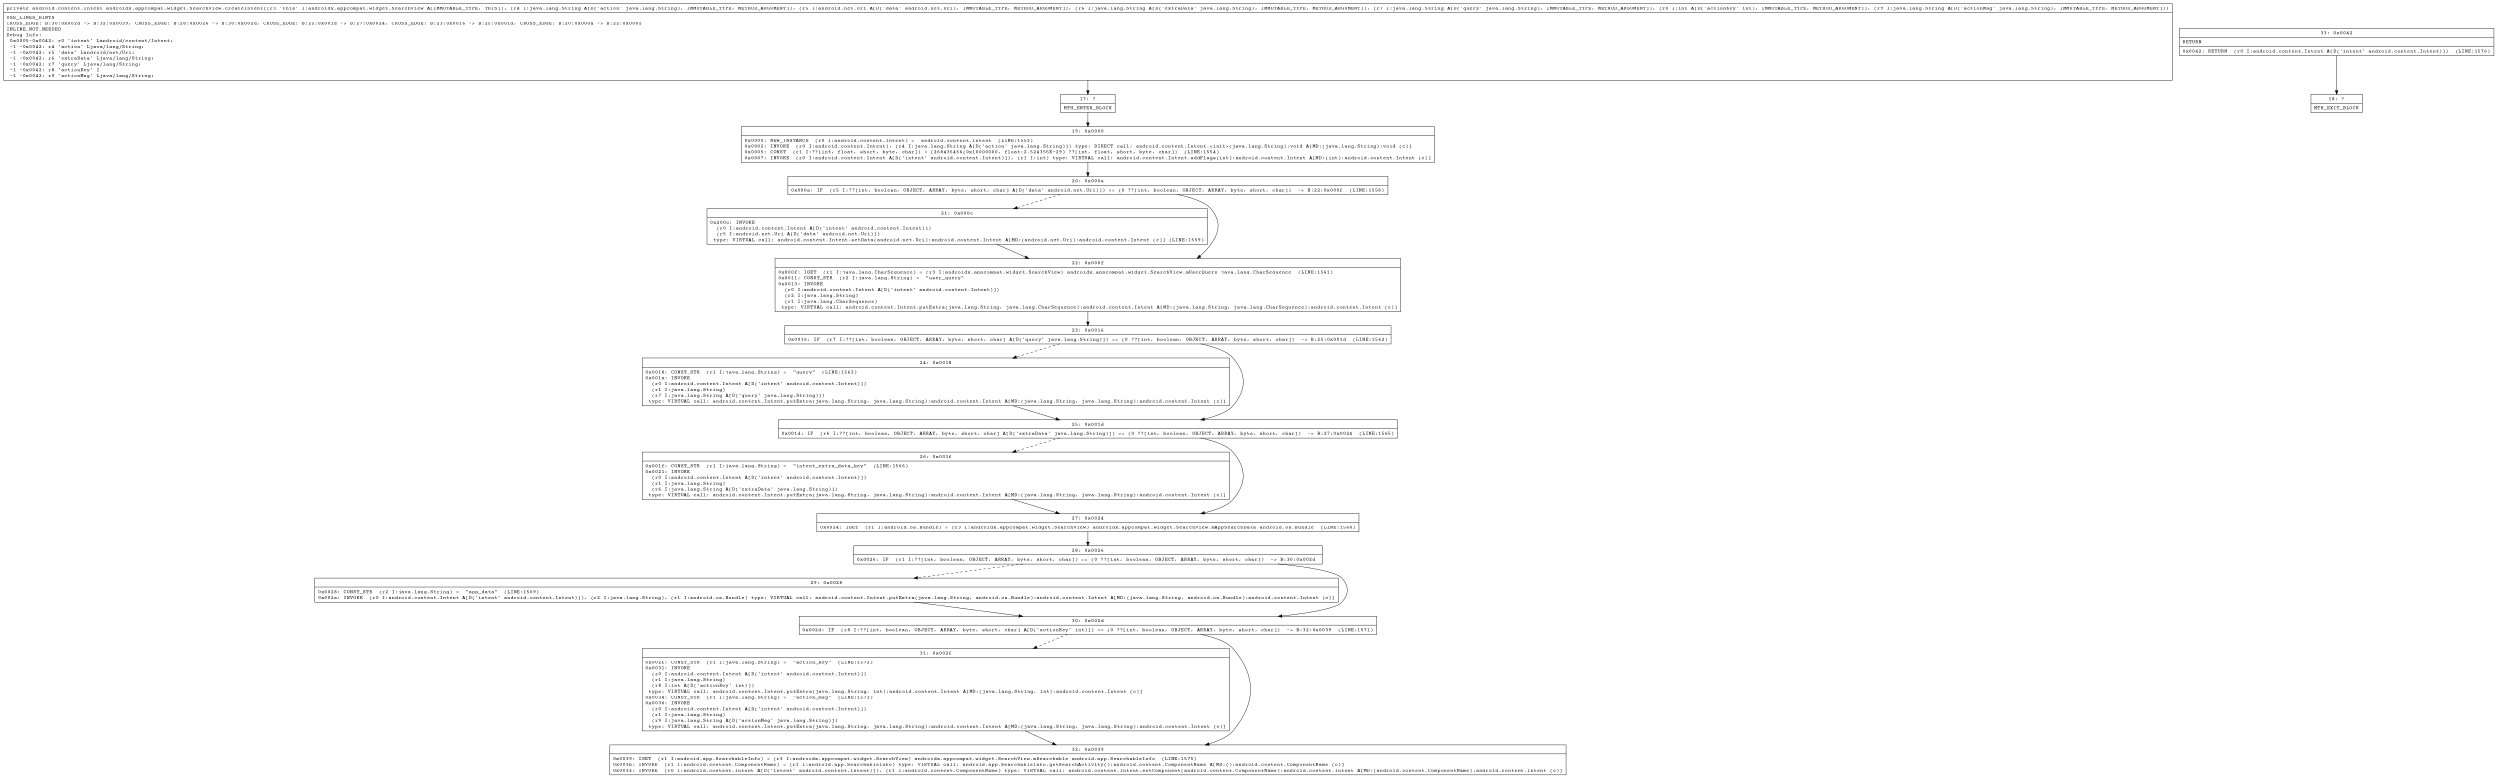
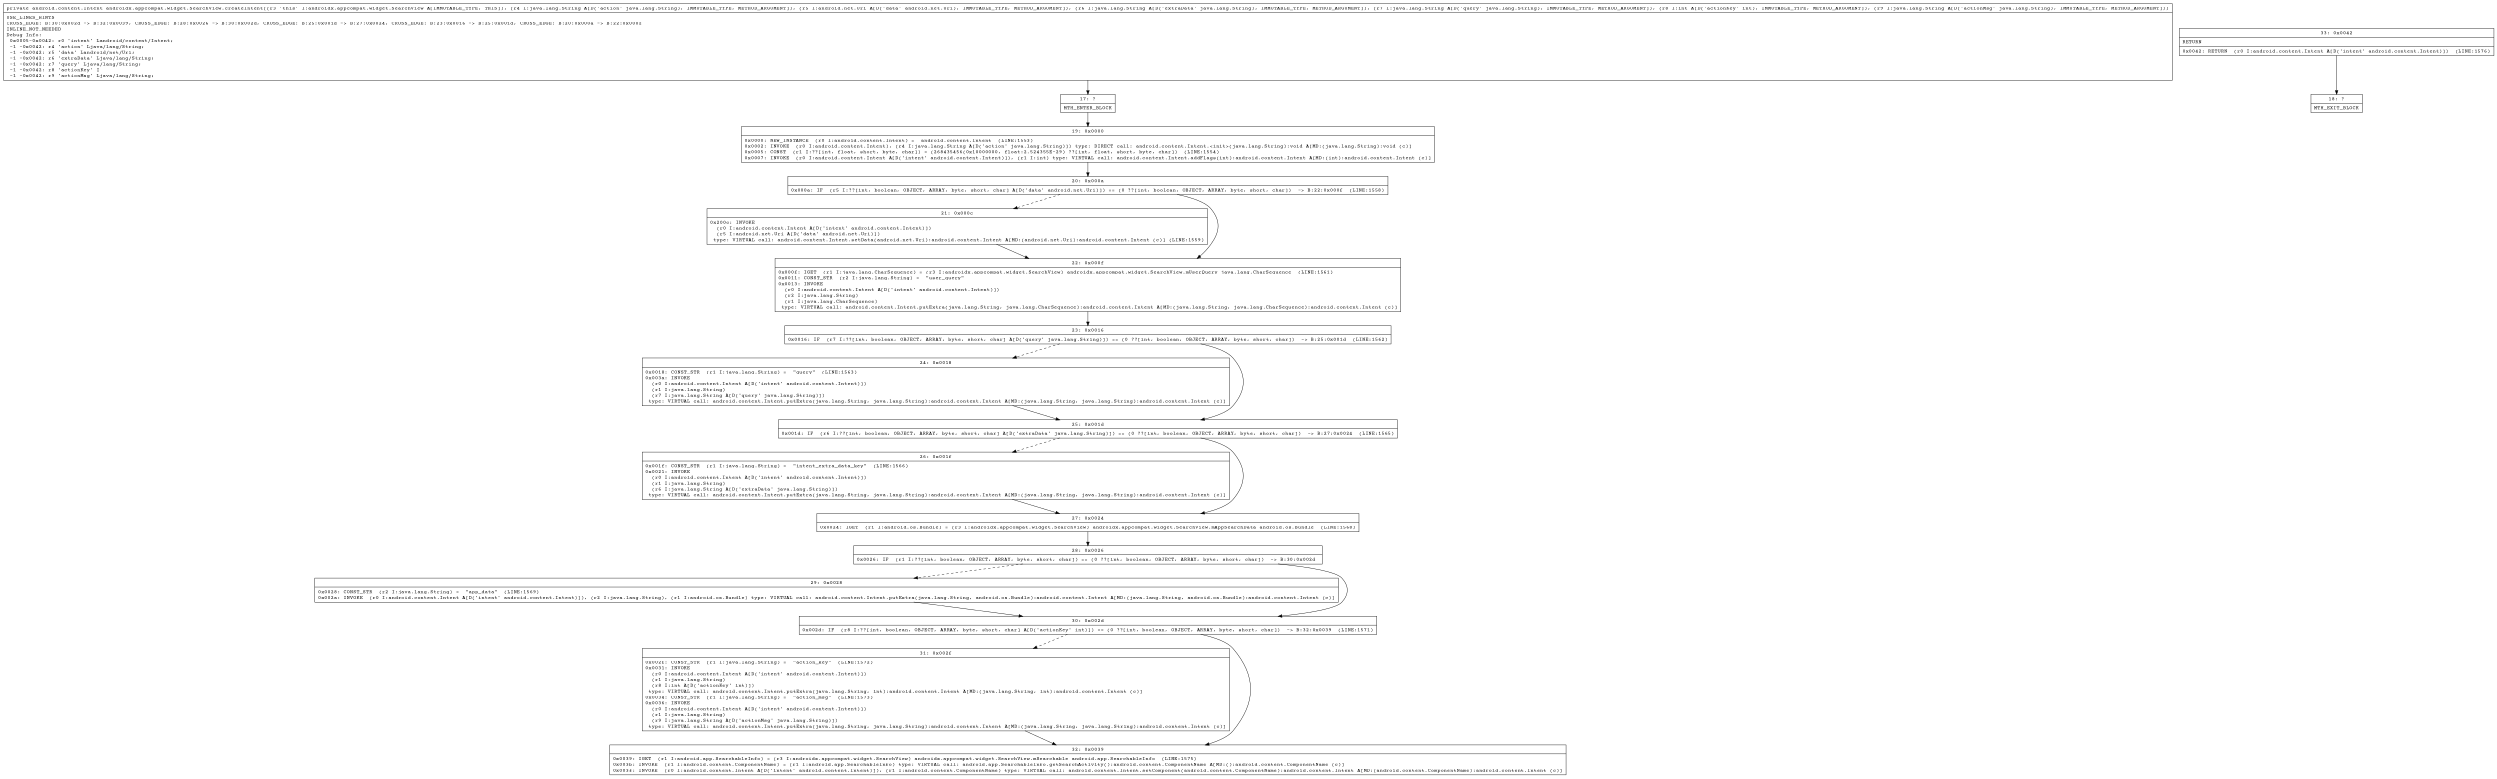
  digraph {
    fontname="Courier Prime"
    node [fontname="Courier Prime" shape=record]
    edge [fontname="Courier Prime"]
    n1 [label="{17\:\ ?|MTH_ENTER_BLOCK\l}"]
    n2 [label="{19\:\ 0x0000|0x0000: NEW_INSTANCE  (r0 I:android.content.Intent) =  android.content.Intent  (LINE:1553)\l0x0002: INVOKE  (r0 I:android.content.Intent), (r4 I:java.lang.String A[D('action' java.lang.String)]) type: DIRECT call: android.content.Intent.\<init\>(java.lang.String):void A[MD:(java.lang.String):void (c)]\l0x0005: CONST  (r1 I:??[int, float, short, byte, char]) = (268435456(0x10000000, float:2.524355E\-29) ??[int, float, short, byte, char])  (LINE:1554)\l0x0007: INVOKE  (r0 I:android.content.Intent A[D('intent' android.content.Intent)]), (r1 I:int) type: VIRTUAL call: android.content.Intent.addFlags(int):android.content.Intent A[MD:(int):android.content.Intent (c)]\l}"]
    n3 [label="{20\:\ 0x000a|0x000a: IF  (r5 I:??[int, boolean, OBJECT, ARRAY, byte, short, char] A[D('data' android.net.Uri)]) == (0 ??[int, boolean, OBJECT, ARRAY, byte, short, char])  \-\> B:22:0x000f  (LINE:1558)\l}"]
    n4 [label="{21\:\ 0x000c|0x200c: INVOKE  \l  (r0 I:android.content.Intent A[D('intent' android.content.Intent)])\l  (r5 I:android.net.Uri A[D('data' android.net.Uri)])\l type: VIRTUAL call: android.content.Intent.setData(android.net.Uri):android.content.Intent A[MD:(android.net.Uri):android.content.Intent (c)] (LINE:1559)\l}"]
    n5 [label="{22\:\ 0x000f|0x000f: IGET  (r1 I:java.lang.CharSequence) = (r3 I:androidx.appcompat.widget.SearchView) androidx.appcompat.widget.SearchView.mUserQuery java.lang.CharSequence  (LINE:1561)\l0x0011: CONST_STR  (r2 I:java.lang.String) =  \"user_query\" \l0x0013: INVOKE  \l  (r0 I:android.content.Intent A[D('intent' android.content.Intent)])\l  (r2 I:java.lang.String)\l  (r1 I:java.lang.CharSequence)\l type: VIRTUAL call: android.content.Intent.putExtra(java.lang.String, java.lang.CharSequence):android.content.Intent A[MD:(java.lang.String, java.lang.CharSequence):android.content.Intent (c)]\l}"]
    n6 [label="{23\:\ 0x0016|0x0016: IF  (r7 I:??[int, boolean, OBJECT, ARRAY, byte, short, char] A[D('query' java.lang.String)]) == (0 ??[int, boolean, OBJECT, ARRAY, byte, short, char])  \-\> B:25:0x001d  (LINE:1562)\l}"]
-   n7 [label="{24\:\ 0x0018|0x0018: CONST_STR  (r1 I:java.lang.String) =  \"query\"  (LINE:1563)\l0x001a: INVOKE  \l  (r0 I:android.content.Intent A[D('intent' android.content.Intent)])\l  (r1 I:java.lang.String)\l  (r7 I:java.lang.String A[D('query' java.lang.String)])\l type: VIRTUAL call: android.content.Intent.putExtra(java.lang.String, java.lang.String):android.content.Intent A[MD:(java.lang.String, java.lang.String):android.content.Intent (c)]\l}"]
+   n7 [label="{24\:\ 0x0018|0x0018: CONST_STR  (r1 I:java.lang.String) =  \"query\"  (LINE:1563)\l0x003a: INVOKE  \l  (r0 I:android.content.Intent A[D('intent' android.content.Intent)])\l  (r1 I:java.lang.String)\l  (r7 I:java.lang.String A[D('query' java.lang.String)])\l type: VIRTUAL call: android.content.Intent.putExtra(java.lang.String, java.lang.String):android.content.Intent A[MD:(java.lang.String, java.lang.String):android.content.Intent (c)]\l}"]
    n8 [label="{25\:\ 0x001d|0x001d: IF  (r6 I:??[int, boolean, OBJECT, ARRAY, byte, short, char] A[D('extraData' java.lang.String)]) == (0 ??[int, boolean, OBJECT, ARRAY, byte, short, char])  \-\> B:27:0x0024  (LINE:1565)\l}"]
    n9 [label="{26\:\ 0x001f|0x001f: CONST_STR  (r1 I:java.lang.String) =  \"intent_extra_data_key\"  (LINE:1566)\l0x0021: INVOKE  \l  (r0 I:android.content.Intent A[D('intent' android.content.Intent)])\l  (r1 I:java.lang.String)\l  (r6 I:java.lang.String A[D('extraData' java.lang.String)])\l type: VIRTUAL call: android.content.Intent.putExtra(java.lang.String, java.lang.String):android.content.Intent A[MD:(java.lang.String, java.lang.String):android.content.Intent (c)]\l}"]
    n10 [label="{27\:\ 0x0024|0x0024: IGET  (r1 I:android.os.Bundle) = (r3 I:androidx.appcompat.widget.SearchView) androidx.appcompat.widget.SearchView.mAppSearchData android.os.Bundle  (LINE:1568)\l}"]
    n11 [label="{28\:\ 0x0026|0x0026: IF  (r1 I:??[int, boolean, OBJECT, ARRAY, byte, short, char]) == (0 ??[int, boolean, OBJECT, ARRAY, byte, short, char])  \-\> B:30:0x002d \l}"]
    n12 [label="{29\:\ 0x0028|0x0028: CONST_STR  (r2 I:java.lang.String) =  \"app_data\"  (LINE:1569)\l0x002a: INVOKE  (r0 I:android.content.Intent A[D('intent' android.content.Intent)]), (r2 I:java.lang.String), (r1 I:android.os.Bundle) type: VIRTUAL call: android.content.Intent.putExtra(java.lang.String, android.os.Bundle):android.content.Intent A[MD:(java.lang.String, android.os.Bundle):android.content.Intent (c)]\l}"]
    n13 [label="{30\:\ 0x002d|0x002d: IF  (r8 I:??[int, boolean, OBJECT, ARRAY, byte, short, char] A[D('actionKey' int)]) == (0 ??[int, boolean, OBJECT, ARRAY, byte, short, char])  \-\> B:32:0x0039  (LINE:1571)\l}"]
    n14 [label="{31\:\ 0x002f|0x002f: CONST_STR  (r1 I:java.lang.String) =  \"action_key\"  (LINE:1572)\l0x0031: INVOKE  \l  (r0 I:android.content.Intent A[D('intent' android.content.Intent)])\l  (r1 I:java.lang.String)\l  (r8 I:int A[D('actionKey' int)])\l type: VIRTUAL call: android.content.Intent.putExtra(java.lang.String, int):android.content.Intent A[MD:(java.lang.String, int):android.content.Intent (c)]\l0x0034: CONST_STR  (r1 I:java.lang.String) =  \"action_msg\"  (LINE:1573)\l0x0036: INVOKE  \l  (r0 I:android.content.Intent A[D('intent' android.content.Intent)])\l  (r1 I:java.lang.String)\l  (r9 I:java.lang.String A[D('actionMsg' java.lang.String)])\l type: VIRTUAL call: android.content.Intent.putExtra(java.lang.String, java.lang.String):android.content.Intent A[MD:(java.lang.String, java.lang.String):android.content.Intent (c)]\l}"]
    n15 [label="{32\:\ 0x0039|0x0039: IGET  (r1 I:android.app.SearchableInfo) = (r3 I:androidx.appcompat.widget.SearchView) androidx.appcompat.widget.SearchView.mSearchable android.app.SearchableInfo  (LINE:1575)\l0x003b: INVOKE  (r1 I:android.content.ComponentName) = (r1 I:android.app.SearchableInfo) type: VIRTUAL call: android.app.SearchableInfo.getSearchActivity():android.content.ComponentName A[MD:():android.content.ComponentName (c)]\l0x003f: INVOKE  (r0 I:android.content.Intent A[D('intent' android.content.Intent)]), (r1 I:android.content.ComponentName) type: VIRTUAL call: android.content.Intent.setComponent(android.content.ComponentName):android.content.Intent A[MD:(android.content.ComponentName):android.content.Intent (c)]\l}"]
    n16 [label="{33\:\ 0x0042|RETURN\l|0x0042: RETURN  (r0 I:android.content.Intent A[D('intent' android.content.Intent)])  (LINE:1576)\l}"]
    n17 [label="{18\:\ ?|MTH_EXIT_BLOCK\l}"]
    n18 [label="{private android.content.Intent androidx.appcompat.widget.SearchView.createIntent((r3 'this' I:androidx.appcompat.widget.SearchView A[IMMUTABLE_TYPE, THIS]), (r4 I:java.lang.String A[D('action' java.lang.String), IMMUTABLE_TYPE, METHOD_ARGUMENT]), (r5 I:android.net.Uri A[D('data' android.net.Uri), IMMUTABLE_TYPE, METHOD_ARGUMENT]), (r6 I:java.lang.String A[D('extraData' java.lang.String), IMMUTABLE_TYPE, METHOD_ARGUMENT]), (r7 I:java.lang.String A[D('query' java.lang.String), IMMUTABLE_TYPE, METHOD_ARGUMENT]), (r8 I:int A[D('actionKey' int), IMMUTABLE_TYPE, METHOD_ARGUMENT]), (r9 I:java.lang.String A[D('actionMsg' java.lang.String), IMMUTABLE_TYPE, METHOD_ARGUMENT]))  | USE_LINES_HINTS\lCROSS_EDGE: B:30:0x002d \-\> B:32:0x0039, CROSS_EDGE: B:28:0x0026 \-\> B:30:0x002d, CROSS_EDGE: B:25:0x001d \-\> B:27:0x0024, CROSS_EDGE: B:23:0x0016 \-\> B:25:0x001d, CROSS_EDGE: B:20:0x000a \-\> B:22:0x000f\lINLINE_NOT_NEEDED\lDebug Info:\l  0x0005\-0x0042: r0 'intent' Landroid\/content\/Intent;\l  \-1 \-0x0042: r4 'action' Ljava\/lang\/String;\l  \-1 \-0x0042: r5 'data' Landroid\/net\/Uri;\l  \-1 \-0x0042: r6 'extraData' Ljava\/lang\/String;\l  \-1 \-0x0042: r7 'query' Ljava\/lang\/String;\l  \-1 \-0x0042: r8 'actionKey' I\l  \-1 \-0x0042: r9 'actionMsg' Ljava\/lang\/String;\l}"]
    n1 -> n2
    n2 -> n3
    n3 -> n4 [style=dashed]
    n3 -> n5
    n4 -> n5
    n5 -> n6
    n6 -> n7 [style=dashed]
    n6 -> n8
    n7 -> n8
    n8 -> n9 [style=dashed]
    n8 -> n10
    n9 -> n10
    n10 -> n11
    n11 -> n12 [style=dashed]
    n11 -> n13
    n12 -> n13
    n13 -> n14 [style=dashed]
    n13 -> n15
    n14 -> n15
    n16 -> n17
    n18 -> n1
  }
